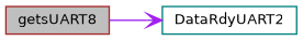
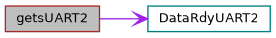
  digraph {
    rankdir=LR
    node [fontname=Helvetica fontsize=10 shape=record style=filled]
-   n1 [color=brown fillcolor=grey75 fontcolor=black height=0.2 label=getsUART8 width=0.4]
+   n1 [color=brown fillcolor=grey75 fontcolor=black height=0.2 label=getsUART2 width=0.4]
    n2 [color=teal fillcolor=white height=0.2 label=DataRdyUART2 width=0.4]
    n1 -> n2 [color=purple fontname=Helvetica fontsize=10 labelfontname=Helvetica labelfontsize=10 style=solid arrowhead=vee]
  }
